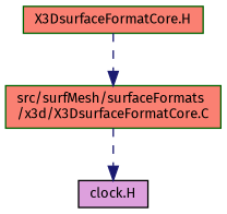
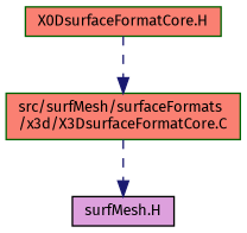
  digraph {
    fontname="Fira Sans"
    node [color=darkgreen fillcolor=salmon fontname="Fira Sans" fontsize=10 shape=record style=filled]
    edge [color=midnightblue fontname="Fira Sans" fontsize=10 labelfontname=Helvetica labelfontsize=10 style=dashed]
    n1 [fontcolor=black height=0.2 label="src/surfMesh/surfaceFormats\l/x3d/X3DsurfaceFormatCore.C" width=0.4]
-   n2 [color=black fillcolor=plum height=0.2 label="clock.H" width=0.4]
-   n3 [height=0.2 label="X3DsurfaceFormatCore.H" width=0.4]
+   n2 [color=black fillcolor=plum height=0.2 label="surfMesh.H" width=0.4]
+   n3 [height=0.2 label="X0DsurfaceFormatCore.H" width=0.4]
    n1 -> n2
    n3 -> n1
  }
